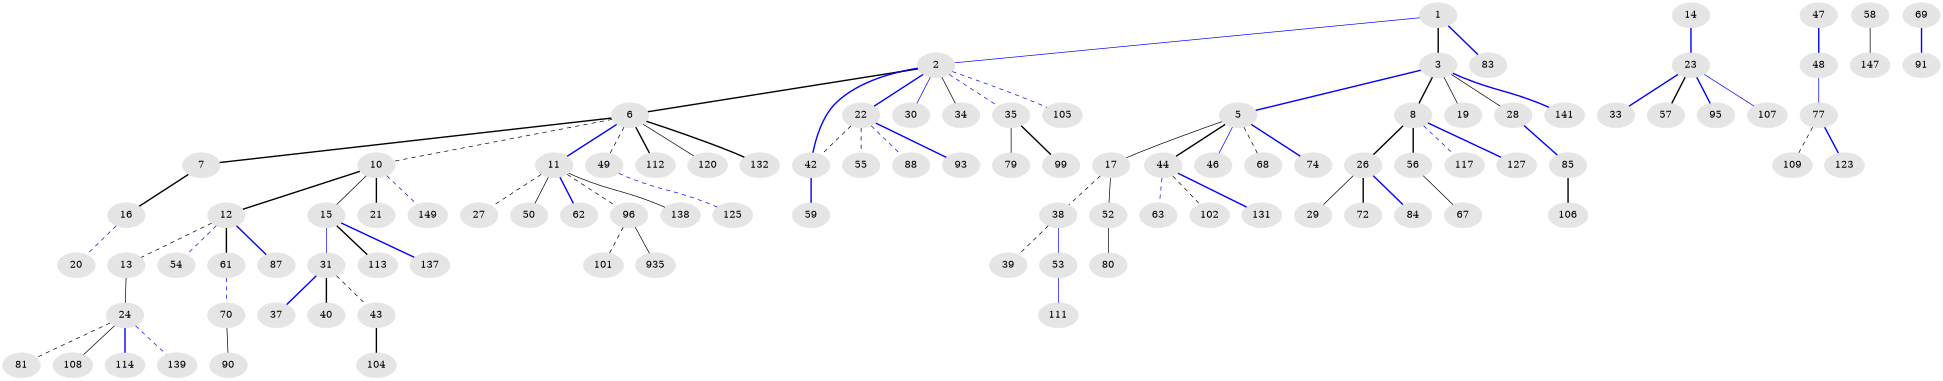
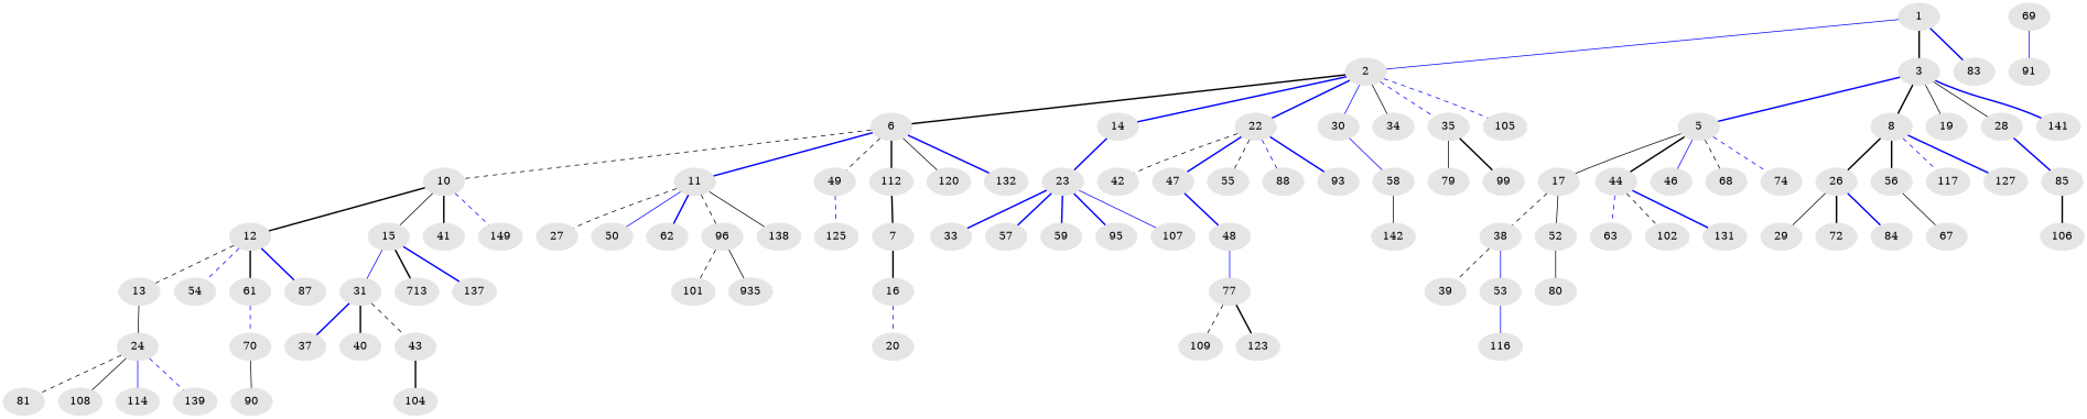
  graph {
    node [color=gray90 style=filled]
    edge [color=black style=bold]
    1 [super="+4"]
    2 [super="+21"]
    3 [super="+73"]
    83
    6 [super="+9"]
    14
    22 [super="+60"]
    30
    34 [super="+128"]
    35 [super="+65"]
    105
    5 [super="+36"]
    8 [super="+111"]
    19
    28
    141
    7
    10
    11 [super="+18"]
    49
    112
    120
    132
    23 [super="+32"]
    42
    47
    55
    88
    93
    58 [super="+64"]
    79 [super="+98"]
    99
    17 [super="+45"]
    44 [super="+76"]
    46 [super="+66"]
    68
    74
    26 [super="+121"]
    56 [super="+136"]
    117
    127
    85
    38
    52 [super="+94"]
    63
    102 [super="+119"]
    131
    16 [super="+92"]
    12 [super="+25"]
    15 [super="+123"]
-   41 [super="+82" label=21]
+   41 [super="+82"]
    n52 [label=149]
    27 [super="+118"]
    50 [super="+100"]
    62 [super="+86"]
    96 [super="+115"]
    138
    125
    20
    29
    72 [super="+97"]
    84
    67
    13 [super="+110"]
    54
    61 [super="+133"]
    87
    31 [super="+122"]
-   113
+   113 [label=713]
    137
    101
    n72 [label=935]
    24 [super="+103"]
    70 [super="+78"]
    81 [super="+89"]
    108
    114
    139
    33 [super="+130"]
    57
    59
    95
    107 [super="+140"]
    37
    40 [super="+71"]
    43
    39
    53
    80
    48 [super="+51"]
    106
-   142 [label=147]
+   142
    104
-   116 [super="+126" label=111]
+   116 [super="+126"]
    77
    69 [super="+75"]
    91
    109
    n99 [label=123 super="+134"]
    90
    1 -- 2 [color=blue style=solid]
    1 -- 3
    1 -- 83 [color=blue]
    2 -- 6
-   2 -- 42 [color=blue]
+   2 -- 14 [color=blue]
    2 -- 22 [color=blue]
    2 -- 30 [color=blue style=solid]
    2 -- 34 [style=solid]
    2 -- 35 [color=blue style=dashed]
    2 -- 105 [color=blue style=dashed]
    3 -- 5 [color=blue]
    3 -- 8
    3 -- 19 [style=solid]
    3 -- 28 [style=solid]
    3 -- 141 [color=blue]
-   6 -- 7
+   112 -- 7
    6 -- 10 [style=dashed]
    6 -- 11 [color=blue]
    6 -- 49 [style=dashed]
    6 -- 112
    6 -- 120 [style=solid]
-   6 -- 132
+   6 -- 132 [color=blue]
    14 -- 23 [color=blue]
    22 -- 42 [style=dashed]
+   22 -- 47 [color=blue]
    22 -- 55 [style=dashed]
    22 -- 88 [color=blue style=dashed]
    22 -- 93 [color=blue]
+   30 -- 58 [color=blue style=solid]
    35 -- 79 [style=solid]
    35 -- 99
    5 -- 17 [style=solid]
    5 -- 44
    5 -- 46 [color=blue style=solid]
    5 -- 68 [style=dashed]
-   5 -- 74 [color=blue]
+   5 -- 74 [color=blue style=dashed]
    8 -- 26
    8 -- 56
    8 -- 117 [color=blue style=dashed]
    8 -- 127 [color=blue]
    28 -- 85 [color=blue]
    7 -- 16
    10 -- 12
    10 -- 15 [style=solid]
    10 -- 41
    10 -- n52 [color=blue style=dashed]
    11 -- 27 [style=dashed]
-   11 -- 50 [style=solid]
+   11 -- 50 [color=blue style=solid]
    11 -- 62 [color=blue]
    11 -- 96 [style=dashed]
    11 -- 138 [style=solid]
    49 -- 125 [color=blue style=dashed]
    23 -- 33 [color=blue]
-   23 -- 57
-   42 -- 59 [color=blue]
+   23 -- 57 [color=blue]
+   23 -- 59 [color=blue]
    23 -- 95 [color=blue]
    23 -- 107 [color=blue style=solid]
    47 -- 48 [color=blue]
    58 -- 142 [style=solid]
    17 -- 38 [style=dashed]
    17 -- 52 [style=solid]
    44 -- 63 [color=blue style=dashed]
    44 -- 102 [style=dashed]
    44 -- 131 [color=blue]
    26 -- 29 [style=solid]
    26 -- 72
    26 -- 84 [color=blue]
    56 -- 67 [style=solid]
    85 -- 106
    38 -- 39 [style=dashed]
    38 -- 53 [color=blue style=solid]
    52 -- 80 [style=solid]
    16 -- 20 [color=blue style=dashed]
    12 -- 13 [style=dashed]
    12 -- 54 [color=blue style=dashed]
    12 -- 61
    12 -- 87 [color=blue]
    15 -- 31 [color=blue style=solid]
    15 -- 113
    15 -- 137 [color=blue]
    96 -- 101 [style=dashed]
    96 -- n72 [style=solid]
    13 -- 24 [style=solid]
    61 -- 70 [color=blue style=dashed]
    31 -- 37 [color=blue]
    31 -- 40
    31 -- 43 [style=dashed]
    24 -- 81 [style=dashed]
    24 -- 108 [style=solid]
-   24 -- 114 [color=blue]
+   24 -- 114 [color=blue style=solid]
    24 -- 139 [color=blue style=dashed]
    70 -- 90 [style=solid]
    43 -- 104
    53 -- 116 [color=blue style=solid]
    48 -- 77 [color=blue style=solid]
    77 -- 109 [style=dashed]
-   77 -- n99 [color=blue]
-   69 -- 91 [color=blue]
+   77 -- n99
+   69 -- 91 [color=blue style=solid]
  }
